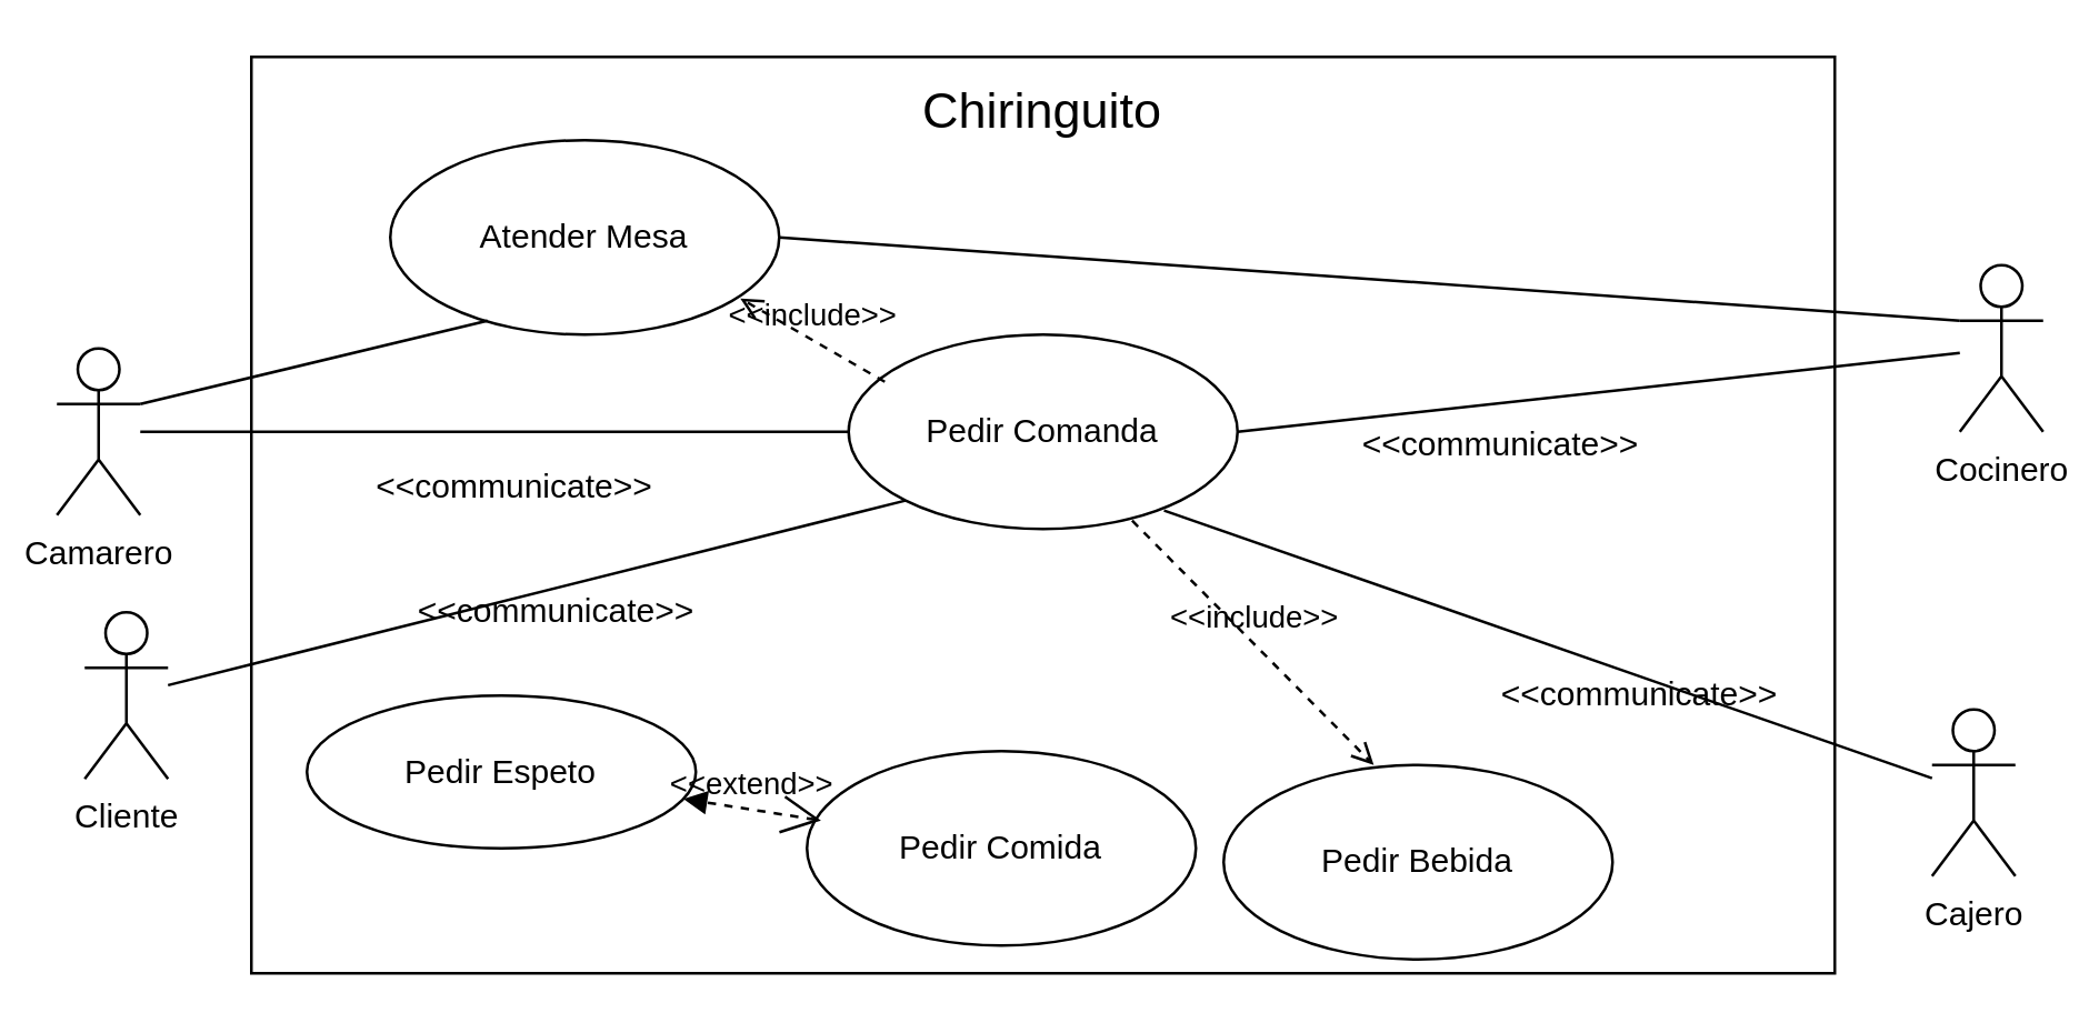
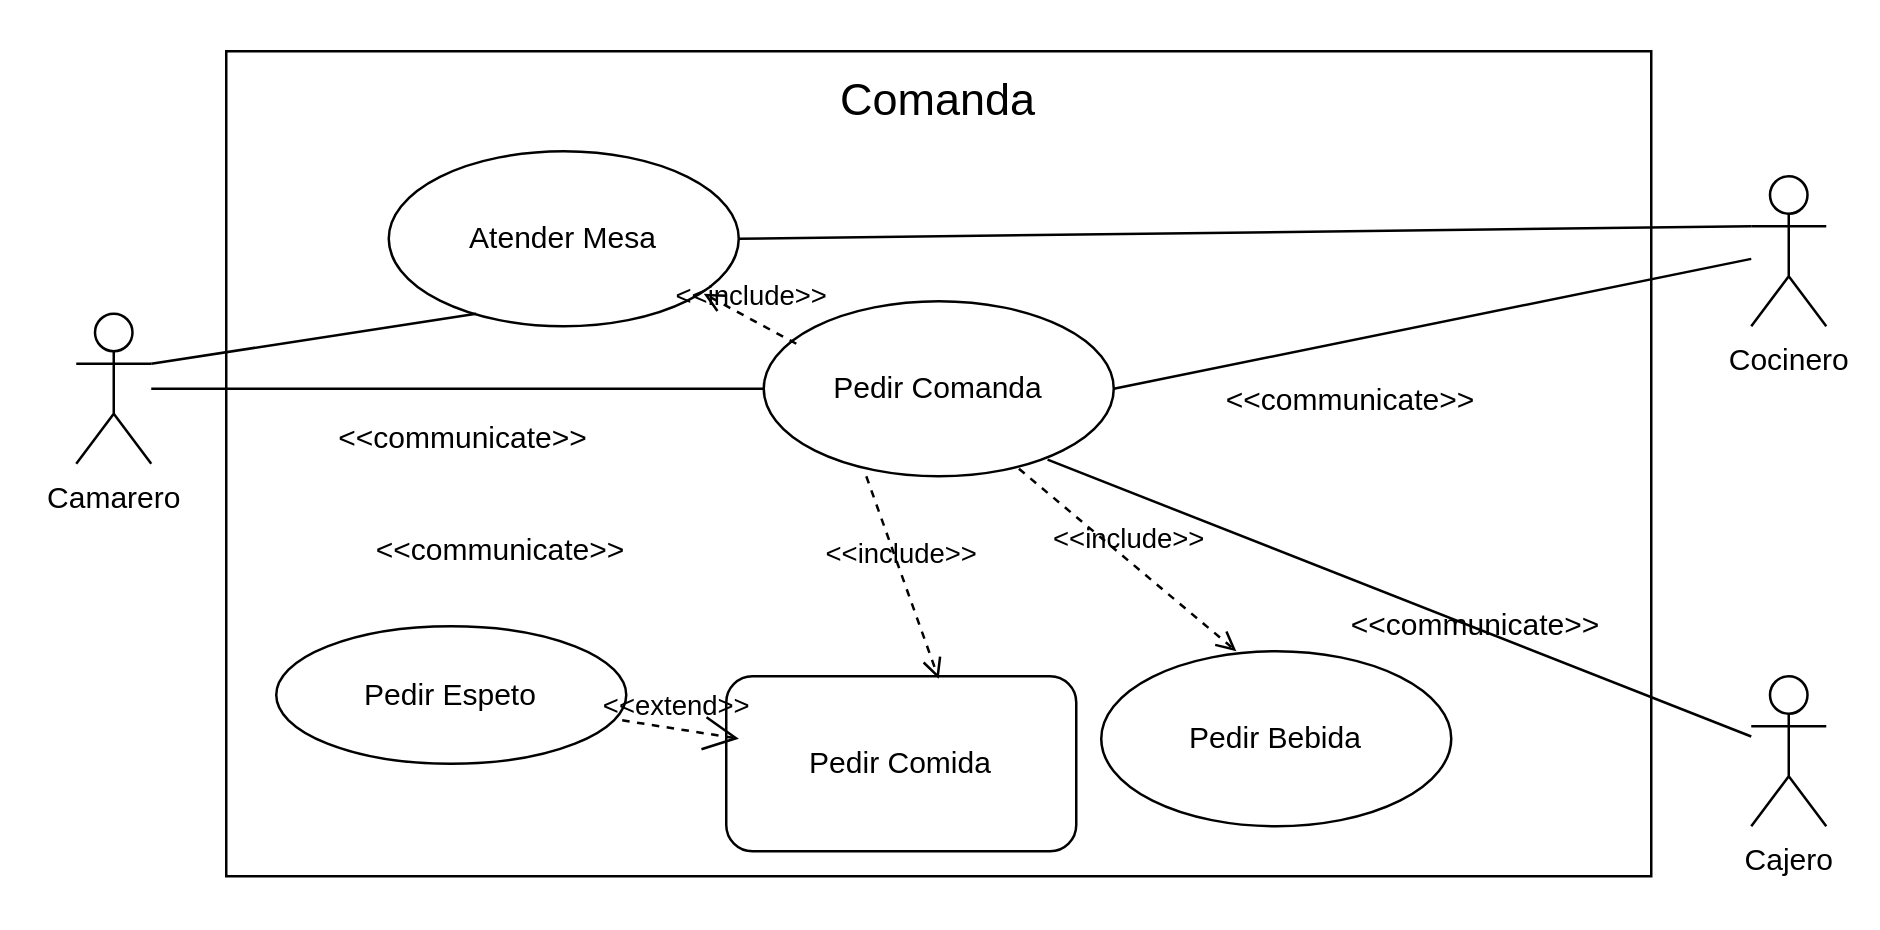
  <mxCell id="0" />
  <mxCell id="1" parent="0" />
  <mxCell id="2" value="" style="rounded=0;whiteSpace=wrap;html=1;fillColor=none;" parent="1" vertex="1"><mxGeometry x="90" y="20" width="570" height="330" as="geometry" /></mxCell>
- <mxCell id="3" value="&lt;font style=&quot;font-size: 18px&quot;&gt;Chiringuito&lt;/font&gt;" style="text;html=1;strokeColor=none;fillColor=none;align=center;verticalAlign=middle;whiteSpace=wrap;rounded=0;" parent="1" vertex="1"><mxGeometry x="255" y="30" width="240" height="20" as="geometry" /></mxCell>
- <mxCell id="4" value="Camarero" style="shape=umlActor;verticalLabelPosition=bottom;verticalAlign=top;html=1;outlineConnect=0;fillColor=none;" parent="1" vertex="1"><mxGeometry x="20" y="125" width="30" height="60" as="geometry" /></mxCell>
+ <mxCell id="3" value="&lt;font style=&quot;font-size: 18px&quot;&gt;Comanda&lt;/font&gt;" style="text;html=1;strokeColor=none;fillColor=none;align=center;verticalAlign=middle;whiteSpace=wrap;rounded=0;" parent="1" vertex="1"><mxGeometry x="255" y="30" width="240" height="20" as="geometry" /></mxCell>
+ <mxCell id="4" value="Camarero" style="shape=umlActor;verticalLabelPosition=bottom;verticalAlign=top;html=1;outlineConnect=0;fillColor=none;" parent="1" vertex="1"><mxGeometry x="30" y="125" width="30" height="60" as="geometry" /></mxCell>
  <mxCell id="5" value="Pedir Comanda" style="ellipse;whiteSpace=wrap;html=1;fillColor=none;" parent="1" vertex="1"><mxGeometry x="305" y="120" width="140" height="70" as="geometry" /></mxCell>
- <mxCell id="6" value="Cliente" style="shape=umlActor;html=1;verticalLabelPosition=bottom;verticalAlign=top;align=center;fillColor=none;" parent="1" vertex="1"><mxGeometry x="30" y="220" width="30" height="60" as="geometry" /></mxCell>
- <mxCell id="7" value="Cocinero" style="shape=umlActor;html=1;verticalLabelPosition=bottom;verticalAlign=top;align=center;fillColor=none;" parent="1" vertex="1"><mxGeometry x="705" y="95" width="30" height="60" as="geometry" /></mxCell>
- <mxCell id="8" value="Cajero" style="shape=umlActor;html=1;verticalLabelPosition=bottom;verticalAlign=top;align=center;fillColor=none;" parent="1" vertex="1"><mxGeometry x="695" y="255" width="30" height="60" as="geometry" /></mxCell>
+ <mxCell id="7" value="Cocinero" style="shape=umlActor;html=1;verticalLabelPosition=bottom;verticalAlign=top;align=center;fillColor=none;" parent="1" vertex="1"><mxGeometry x="700" y="70" width="30" height="60" as="geometry" /></mxCell>
+ <mxCell id="8" value="Cajero" style="shape=umlActor;html=1;verticalLabelPosition=bottom;verticalAlign=top;align=center;fillColor=none;" parent="1" vertex="1"><mxGeometry x="700" y="270" width="30" height="60" as="geometry" /></mxCell>
  <mxCell id="9" value="" style="group" vertex="1" connectable="0" parent="1"><mxGeometry x="165" y="165" width="40" height="20" as="geometry" /></mxCell>
  <mxCell id="10" value="" style="edgeStyle=none;html=1;endArrow=none;verticalAlign=bottom;entryX=0;entryY=0.5;entryDx=0;entryDy=0;" parent="9" source="4" target="5" edge="1"><mxGeometry width="160" relative="1" as="geometry"><mxPoint x="130" y="40" as="sourcePoint" /><mxPoint x="290" y="40" as="targetPoint" /></mxGeometry></mxCell>
  <mxCell id="11" value="&amp;lt;&amp;lt;communicate&amp;gt;&amp;gt;" style="text;html=1;strokeColor=none;fillColor=none;align=center;verticalAlign=middle;whiteSpace=wrap;rounded=0;" parent="9" vertex="1"><mxGeometry width="40" height="20" as="geometry" /></mxCell>
  <mxCell id="12" value="" style="group" vertex="1" connectable="0" parent="1"><mxGeometry x="520" y="150" width="40" height="20" as="geometry" /></mxCell>
  <mxCell id="13" value="" style="edgeStyle=none;html=1;endArrow=none;verticalAlign=bottom;exitX=1;exitY=0.5;exitDx=0;exitDy=0;" parent="12" source="5" target="7" edge="1"><mxGeometry width="160" relative="1" as="geometry"><mxPoint x="10" y="120" as="sourcePoint" /><mxPoint x="170" y="120" as="targetPoint" /></mxGeometry></mxCell>
  <mxCell id="14" value="&amp;lt;&amp;lt;communicate&amp;gt;&amp;gt;" style="text;html=1;strokeColor=none;fillColor=none;align=center;verticalAlign=middle;whiteSpace=wrap;rounded=0;" parent="12" vertex="1"><mxGeometry width="40" height="20" as="geometry" /></mxCell>
  <mxCell id="15" style="edgeStyle=orthogonalEdgeStyle;rounded=0;orthogonalLoop=1;jettySize=auto;html=1;exitX=0.5;exitY=1;exitDx=0;exitDy=0;" parent="12" source="14" target="14" edge="1"><mxGeometry relative="1" as="geometry" /></mxCell>
  <mxCell id="16" value="" style="group" vertex="1" connectable="0" parent="1"><mxGeometry x="180" y="210" width="40" height="20" as="geometry" /></mxCell>
- <mxCell id="17" value="" style="edgeStyle=none;html=1;endArrow=none;verticalAlign=bottom;entryX=0;entryY=1;entryDx=0;entryDy=0;" parent="16" source="6" target="5" edge="1"><mxGeometry width="160" relative="1" as="geometry"><mxPoint x="160" y="-30" as="sourcePoint" /><mxPoint x="320" y="-30" as="targetPoint" /></mxGeometry></mxCell>
  <mxCell id="18" value="&amp;lt;&amp;lt;communicate&amp;gt;&amp;gt;" style="text;html=1;strokeColor=none;fillColor=none;align=center;verticalAlign=middle;whiteSpace=wrap;rounded=0;" parent="16" vertex="1"><mxGeometry width="40" height="20" as="geometry" /></mxCell>
  <mxCell id="19" value="" style="group" vertex="1" connectable="0" parent="1"><mxGeometry x="570" y="240" width="40" height="20" as="geometry" /></mxCell>
  <mxCell id="20" value="" style="edgeStyle=none;html=1;endArrow=none;verticalAlign=bottom;exitX=0.811;exitY=0.905;exitDx=0;exitDy=0;exitPerimeter=0;" parent="19" source="5" target="8" edge="1"><mxGeometry width="160" relative="1" as="geometry"><mxPoint x="-40" y="30" as="sourcePoint" /><mxPoint x="120" y="30" as="targetPoint" /></mxGeometry></mxCell>
  <mxCell id="21" value="&amp;lt;&amp;lt;communicate&amp;gt;&amp;gt;" style="text;html=1;strokeColor=none;fillColor=none;align=center;verticalAlign=middle;whiteSpace=wrap;rounded=0;" parent="19" vertex="1"><mxGeometry width="40" height="20" as="geometry" /></mxCell>
- <mxCell id="22" value="Pedir Comida" style="ellipse;whiteSpace=wrap;html=1;" vertex="1" parent="1"><mxGeometry x="290" y="270" width="140" height="70" as="geometry" /></mxCell>
- <mxCell id="23" value="Pedir Bebida" style="ellipse;whiteSpace=wrap;html=1;" vertex="1" parent="1"><mxGeometry x="440" y="275" width="140" height="70" as="geometry" /></mxCell>
+ <mxCell id="22" value="Pedir Comida" style="whiteSpace=wrap;html=1;rounded=1;" vertex="1" parent="1"><mxGeometry x="290" y="270" width="140" height="70" as="geometry" /></mxCell>
+ <mxCell id="23" value="Pedir Bebida" style="ellipse;whiteSpace=wrap;html=1;" vertex="1" parent="1"><mxGeometry x="440" y="260" width="140" height="70" as="geometry" /></mxCell>
  <mxCell id="24" value="&amp;lt;&amp;lt;include&amp;gt;&amp;gt;" style="edgeStyle=none;html=1;endArrow=open;verticalAlign=bottom;dashed=1;labelBackgroundColor=none;entryX=0.386;entryY=0;entryDx=0;entryDy=0;entryPerimeter=0;exitX=0.729;exitY=0.957;exitDx=0;exitDy=0;exitPerimeter=0;" edge="1" parent="1" source="5" target="23"><mxGeometry width="160" relative="1" as="geometry"><mxPoint x="310" y="210" as="sourcePoint" /><mxPoint x="470" y="210" as="targetPoint" /></mxGeometry></mxCell>
- <mxCell id="26" value="Atender Mesa" style="ellipse;whiteSpace=wrap;html=1;" vertex="1" parent="1"><mxGeometry x="140" y="50" width="140" height="70" as="geometry" /></mxCell>
+ <mxCell id="25" value="&amp;lt;&amp;lt;include&amp;gt;&amp;gt;" style="edgeStyle=none;html=1;endArrow=open;verticalAlign=bottom;dashed=1;labelBackgroundColor=none;exitX=0.293;exitY=1;exitDx=0;exitDy=0;exitPerimeter=0;entryX=0.607;entryY=0.014;entryDx=0;entryDy=0;entryPerimeter=0;" edge="1" parent="1" source="5" target="22"><mxGeometry width="160" relative="1" as="geometry"><mxPoint x="310" y="210" as="sourcePoint" /><mxPoint x="470" y="210" as="targetPoint" /></mxGeometry></mxCell>
+ <mxCell id="26" value="Atender Mesa" style="ellipse;whiteSpace=wrap;html=1;" vertex="1" parent="1"><mxGeometry x="155" y="60" width="140" height="70" as="geometry" /></mxCell>
  <mxCell id="27" value="" style="edgeStyle=none;html=1;endArrow=none;verticalAlign=bottom;entryX=0;entryY=0.333;entryDx=0;entryDy=0;entryPerimeter=0;exitX=1;exitY=0.5;exitDx=0;exitDy=0;" edge="1" parent="1" source="26" target="7"><mxGeometry width="160" relative="1" as="geometry"><mxPoint x="310" y="170" as="sourcePoint" /><mxPoint x="470" y="170" as="targetPoint" /></mxGeometry></mxCell>
  <mxCell id="28" value="" style="edgeStyle=none;html=1;endArrow=none;verticalAlign=bottom;entryX=0.25;entryY=0.929;entryDx=0;entryDy=0;entryPerimeter=0;exitX=1;exitY=0.333;exitDx=0;exitDy=0;exitPerimeter=0;" edge="1" parent="1" source="4" target="26"><mxGeometry width="160" relative="1" as="geometry"><mxPoint x="310" y="170" as="sourcePoint" /><mxPoint x="470" y="170" as="targetPoint" /></mxGeometry></mxCell>
  <mxCell id="29" value="&amp;lt;&amp;lt;include&amp;gt;&amp;gt;" style="edgeStyle=none;html=1;endArrow=open;verticalAlign=bottom;dashed=1;labelBackgroundColor=none;entryX=0.9;entryY=0.814;entryDx=0;entryDy=0;entryPerimeter=0;exitX=0.093;exitY=0.243;exitDx=0;exitDy=0;exitPerimeter=0;" edge="1" parent="1" source="5" target="26"><mxGeometry width="160" relative="1" as="geometry"><mxPoint x="310" y="170" as="sourcePoint" /><mxPoint x="470" y="170" as="targetPoint" /></mxGeometry></mxCell>
  <mxCell id="30" value="Pedir Espeto" style="ellipse;whiteSpace=wrap;html=1;" vertex="1" parent="1"><mxGeometry x="110" y="250" width="140" height="55" as="geometry" /></mxCell>
- <mxCell id="31" value="&amp;lt;&amp;lt;extend&amp;gt;&amp;gt;" style="edgeStyle=none;html=1;startArrow=open;endArrow=block;startSize=12;verticalAlign=bottom;dashed=1;labelBackgroundColor=none;exitX=0.036;exitY=0.357;exitDx=0;exitDy=0;exitPerimeter=0;" edge="1" parent="1" source="22" target="30"><mxGeometry width="160" relative="1" as="geometry"><mxPoint x="310" y="170" as="sourcePoint" /><mxPoint x="470" y="170" as="targetPoint" /></mxGeometry></mxCell>
+ <mxCell id="31" value="&amp;lt;&amp;lt;extend&amp;gt;&amp;gt;" style="edgeStyle=none;html=1;startArrow=open;endArrow=none;startSize=12;verticalAlign=bottom;dashed=1;labelBackgroundColor=none;exitX=0.036;exitY=0.357;exitDx=0;exitDy=0;exitPerimeter=0;" edge="1" parent="1" source="22" target="30"><mxGeometry width="160" relative="1" as="geometry"><mxPoint x="310" y="170" as="sourcePoint" /><mxPoint x="470" y="170" as="targetPoint" /></mxGeometry></mxCell>
